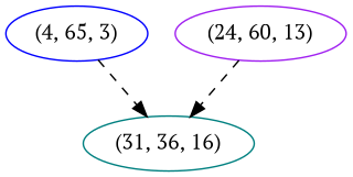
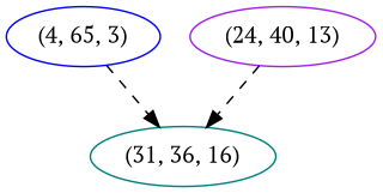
  digraph {
    fontname="PT Serif"
    node [fontname="PT Serif"]
    edge [fontname="PT Serif" style=dashed]
    "(4, 65, 3)" [color=blue]
    "(31, 36, 16)" [color=teal]
-   "(24, 40, 13)" [color=purple label="(24, 60, 13)"]
+   "(24, 40, 13)" [color=purple]
    "(4, 65, 3)" -> "(31, 36, 16)"
    "(24, 40, 13)" -> "(31, 36, 16)"
  }
